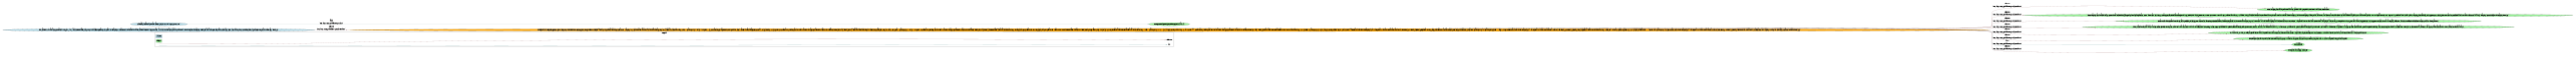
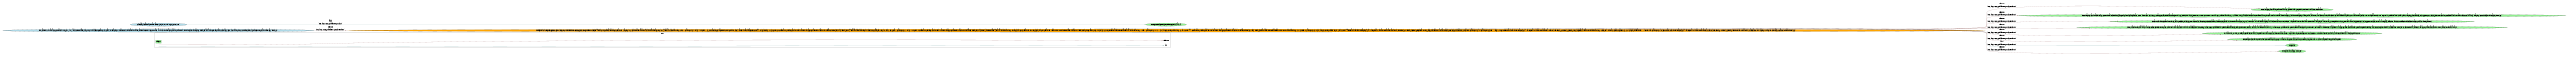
  digraph {
    rankdir=LR
    node [fillcolor="#90EE90" style=filled]
    edge [color="#7f3f3f"]
-   Subject [fillcolor="#ADD8E6" shape=box]
    Object [shape=box]
    refers_to [fillcolor=white shape=plaintext]
    dummy_refers_to [shape=point style=invis fillcolor=""]
    n5 [fillcolor=white label=but shape=plaintext]
    dummy_label [shape=point style=invis fillcolor=""]
    n7 [fillcolor="#ADD8E6" label="For patients who are asymptomatic in very-low-, low-, and intermediate-risk groups with life expectancy ≤5 years, no imaging or treatment is indicated until the patient becomes symptomatic, at which time imaging can be performed, see Principles of Imaging (PROS-E) and androgen deprivation therapy (ADT) should be given, see Principles of Androgen Deprivation Therapy (PROS-G)."]
    n8 [fillcolor="#FFA500" label="INITIAL RISK STRATIFICATION AND STAGING WORKUP FOR CLINICALLY LOCALIZED DISEASE{i}Risk GroupClinical/Pathologic Features (Staging, ST-1)Additional Evaluation{f,m}Initial TherapyVery low{j}Has all of the following:• cT1c • Grade Group 1 • PSA <10 ng/mL • <3 prostate biopsy fragments/cores positive, ≤50% cancer in each fragment/core{k} • PSA density <0.15 ng/mL/g• Confirmatory testing can be used to assess the appropriateness of active surveillance (PROS-F 2 of 5) PROS-3Low{j}Has all of the following but does not qualify for very low risk:• cT1-cT2a • Grade Group 1 • PSA <10 ng/mL • Confirmatory testing can be used to assess the appropriateness of active surveillance (PROS-F 2 of 5) PROS-4Intermediate{j}Has all of the following:• No high-risk group features• No very-high-risk group features • Has one or more intermediate risk factors (IRFs):cT2b-cT2cGrade Group 2 or 3PSA 10-20 ng/mLFavorable intermediateHas all of the following:• 1 IRF • Grade Group 1 or 2 • <50% biopsy cores positive (eg, <6 of 12 cores){l}• Confirmatory testing can be used to assess the appropriateness of active surveillance (PROS-F 2 of 5) PROS-5Unfavorable intermediateHas one or more of the following:• 2 or 3 IRFs • Grade Group 3• ≥ 50% biopsy cores positive (eg, ≥ 6 of 12 cores){l}Bone and soft tissue imaging{g,h}• If regional or distant metastases are found, see PROS-8 or PROS-13PROS-6HighHas no very-high-risk features and has exactly one high-risk feature:• cT3a OR• Grade Group 4 or Grade Group 5 OR    • PSA >20 ng/mLBone and soft tissue imaging{g,h}• If regional or distant metastases are found, see PROS-8 or PROS-13PROS-7Very highHas at least one of the following: • cT3b-cT4 • Primary Gleason pattern 5 • 2 or 3 high-risk features • >4 cores with Grade Group 4 or 5Bone and soft tissue imaging{g,h}• If regional or distant metastases are found, see PROS-8 or PROS-13PROS-7Footnotes for Initial Risk Stratification and Staging Workup for Clinically Localized Disease (PROS-2A)."]
    n9 [label="Bone imaging should be performed for any patient with symptoms consistent with bone metastases."]
    n10 [label="Bone imaging can be achieved by conventional technetium-99m-methylene diphosphonate (MDP) bone scan. CT, MRI, prostate-specific membrane antigen (PSMA)-PET/CT or PSMA-PET/MRI, or PET/CT or PET/ MRI with F-18 sodium fluoride, C-11 choline, or F-18 fluciclovine can be considered for equivocal results on initial bone imaging. Soft tissue imaging of the pelvis, abdomen, and chest can include chest CT and abdominal/pelvic CT or abdominal/pelvic MRI. Multiparametric MRI (mpMRI) is preferred over CT for pelvic staging. Alternatively, PSMA-PET/CT or PSMA-PET/MRI can be considered for bone and soft tissue (full body) imaging. See Principles of Imaging (PROS-E). "]
    n11 [label="Because of the increased sensitivity and specificity of PSMA-PET tracers for detecting micrometastatic disease compared to conventional imaging (eg, CT, bone scan) at both initial staging and biochemical recurrence (BCR), the panel does not feel that conventional imaging is a necessary prerequisite to PSMA-PET and that PSMA-PET/CT or PSMA-PET/MRI can serve as an equally effective, if not more effective frontline imaging tool for these patients."]
    n12 [label="Tumor-based molecular assays and germline genetic testing are other tools that can assist with risk stratification. See CRIT-6 in the NCCN Guidelines for Genetic/Familial High-Risk Assessment: Breast, Ovarian, and Pancreatic and LS-1 in the NCCN Guidelines for Genetic/Familial High-Risk Assessment: Colorectal to determine if a patient is an appropriate candidate for germline genetic testing, and see Principles of Risk Stratification (PROS-H) to determine if a patient is an appropriate candidate for tumor-based molecular assays. "]
    n13 [label="An ultrasound- or MRI- or DRE-targeted lesion that is biopsied more than once and demonstrates cancer (regardless of percentage core involvement or number of cores involved) can be considered as a single positive core. "]
    n14 [label="Percentage of positive cores in the intermediate-risk group is based on biopsies that include systematic biopsies with or without targeted MRI-guided biopsies."]
-   n15 [label=not_available]
+   n15 [label=not_pelvic]
    n16 [label="Principles of Imaging (PROS-E)."]
    n17 [fillcolor="#ADD8E6" label="Clinically localized prostate cancer (Any T, N0, M0 or Any T, NX, MX)"]
    n18 [label="INITIAL PROSTATE CANCER DIAGNOSIS{a,b,c}"]
    subgraph cluster_1 {
-     label=Legend
-     Subject
+     label=Low
      Object
      refers_to
      dummy_refers_to
      n5
      dummy_label
    }
    dummy_refers_to -> refers_to
    dummy_label -> n5 [color="#3f7f7f"]
    n7 -> n8 [label="refers_to\n\n(Doc: http://nccn-guideline.org/nsclc/textbox/0)"]
    n8 -> n9 [label="refers_to\n\n(Doc: http://nccn-guideline.org/nsclc/textbox/0)"]
    n8 -> n10 [label="refers_to\n\n(Doc: http://nccn-guideline.org/nsclc/textbox/0)"]
    n8 -> n11 [label="refers_to\n\n(Doc: http://nccn-guideline.org/nsclc/textbox/0)"]
    n8 -> n12 [label="refers_to\n\n(Doc: http://nccn-guideline.org/nsclc/textbox/0)"]
    n8 -> n13 [label="refers_to\n\n(Doc: http://nccn-guideline.org/nsclc/textbox/0)"]
    n8 -> n14 [label="refers_to\n\n(Doc: http://nccn-guideline.org/nsclc/textbox/0)"]
    n8 -> n15 [color="#3f7f7f" label="label\n\n(Doc: http://nccn-guideline.org/nsclc/textbox/0)"]
    n8 -> n16 [label="refers_to\n\n(Doc: http://nccn-guideline.org/nsclc/textbox/0)"]
    n17 -> n18 [color="#3f7f7f" label="label\n\n(Doc: http://nccn-guideline.org/nsclc/0)"]
  }
